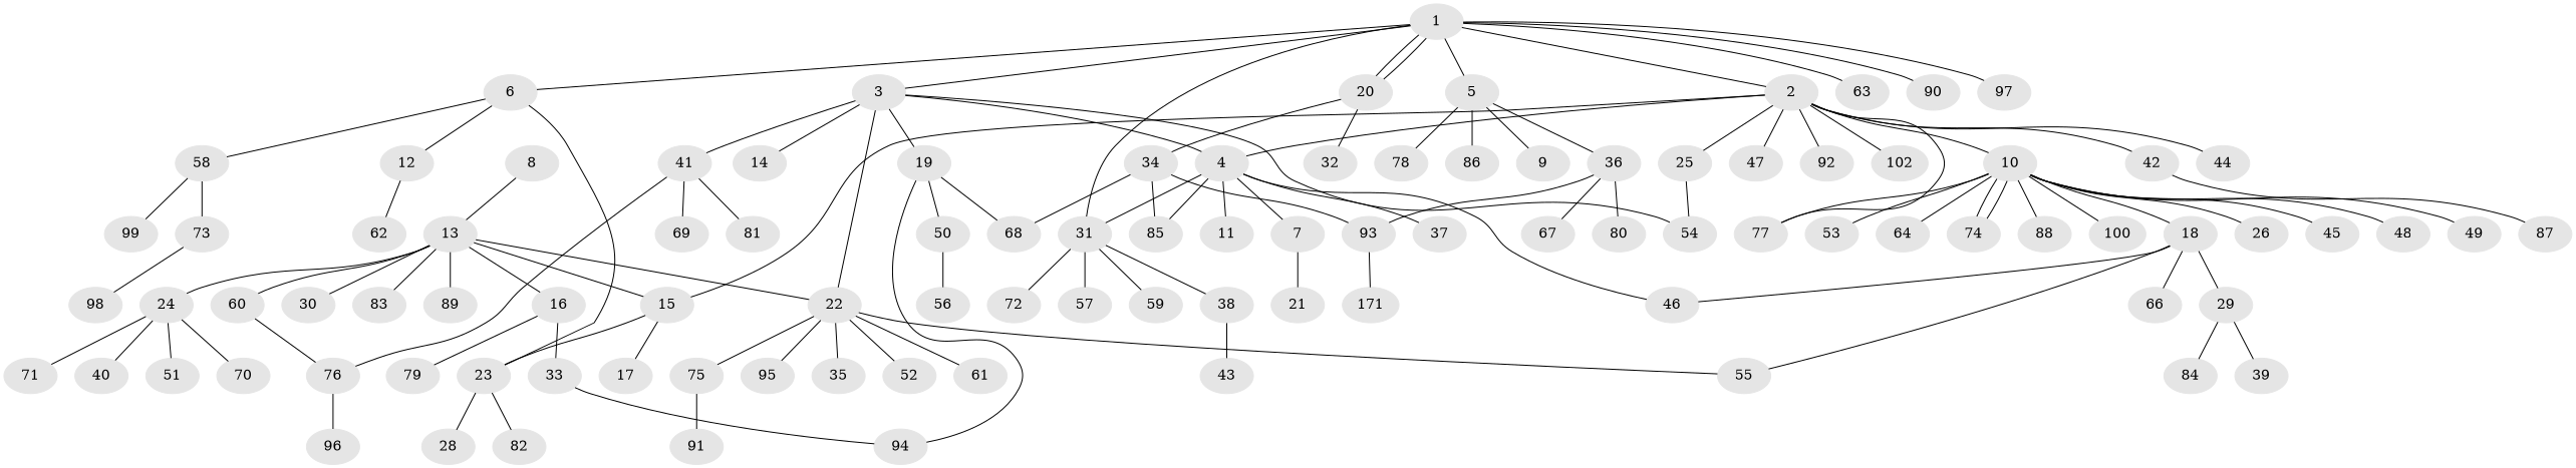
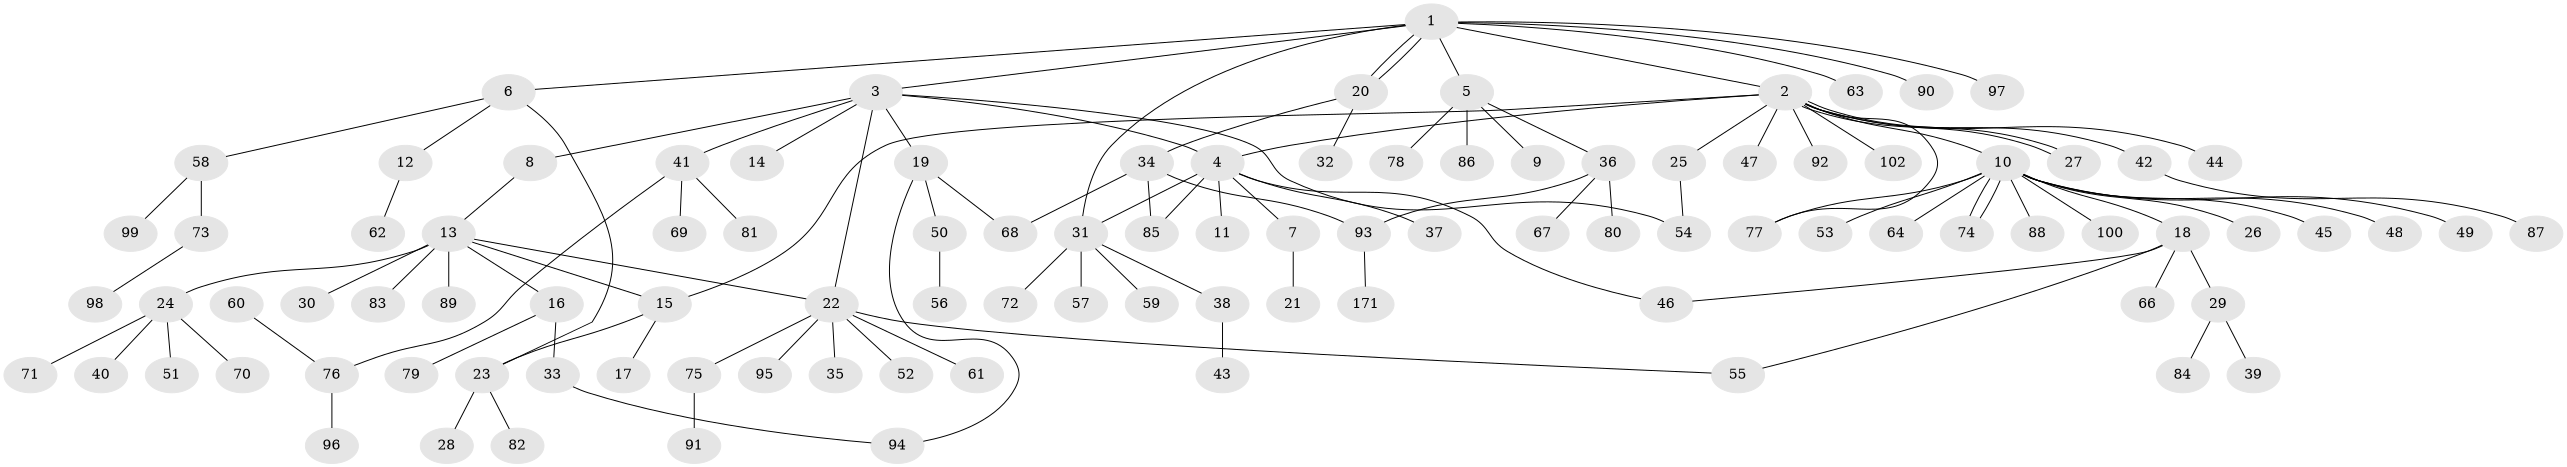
  graph {
    node [color=gray90 style=filled]
    1
    2
    3
    5
    6
    20
    31
    63
    90
    97
    4
    10
    15
    25
+   27
    42
    44
    47
    77
    92
    102
    8
    14
    19
    22
    41
    54
    9
    36
    78
    86
    12
    23
    58
    32
    34
    38
    57
    59
    72
    7
    11
    37
    46
    85
    18
    26
    45
    48
    49
    53
    64
    74
    88
    100
    17
    87
    13
    50
    68
    94
    55
    35
    52
    61
    75
    95
    69
    76
    81
    21
    93
    67
    80
    62
    28
    82
    73
    99
    16
    24
    30
    60
    83
    89
    29
    66
    33
    79
    40
    51
    70
    71
    39
    84
    56
    91
    43
    n99 [label=171]
    96
    98
    1 -- 2
    1 -- 3
    1 -- 5
    1 -- 6
    1 -- 20
    1 -- 20
    1 -- 31
    1 -- 63
    1 -- 90
    1 -- 97
    2 -- 4
    2 -- 10
    2 -- 15
    2 -- 25
+   2 -- 27
+   2 -- 27
    2 -- 42
    2 -- 44
    2 -- 47
    2 -- 77
    2 -- 92
    2 -- 102
    3 -- 4
+   3 -- 8
    3 -- 14
    3 -- 19
    3 -- 22
    3 -- 41
    3 -- 54
    5 -- 9
    5 -- 36
    5 -- 78
    5 -- 86
    6 -- 12
    6 -- 23
    6 -- 58
    20 -- 32
    20 -- 34
    31 -- 38
    31 -- 57
    31 -- 59
    31 -- 72
    4 -- 31
    4 -- 7
    4 -- 11
    4 -- 37
    4 -- 46
    4 -- 85
    10 -- 77
    10 -- 18
    10 -- 26
    10 -- 45
    10 -- 48
    10 -- 49
    10 -- 53
    10 -- 64
    10 -- 74
    10 -- 74
    10 -- 88
    10 -- 100
    15 -- 23
    15 -- 17
    25 -- 54
    42 -- 87
    8 -- 13
    19 -- 50
    19 -- 68
    19 -- 94
    22 -- 55
    22 -- 35
    22 -- 52
    22 -- 61
    22 -- 75
    22 -- 95
    41 -- 69
    41 -- 76
    41 -- 81
    36 -- 93
    36 -- 67
    36 -- 80
    12 -- 62
    23 -- 28
    23 -- 82
    58 -- 73
    58 -- 99
    34 -- 85
    34 -- 68
    34 -- 93
    38 -- 43
    7 -- 21
    18 -- 46
    18 -- 55
    18 -- 29
    18 -- 66
    13 -- 15
    13 -- 22
    13 -- 16
    13 -- 24
    13 -- 30
-   13 -- 60
    13 -- 83
    13 -- 89
    50 -- 56
    75 -- 91
    76 -- 96
    93 -- n99
    73 -- 98
    16 -- 33
    16 -- 79
    24 -- 40
    24 -- 51
    24 -- 70
    24 -- 71
    60 -- 76
    29 -- 39
    29 -- 84
    33 -- 94
  }
